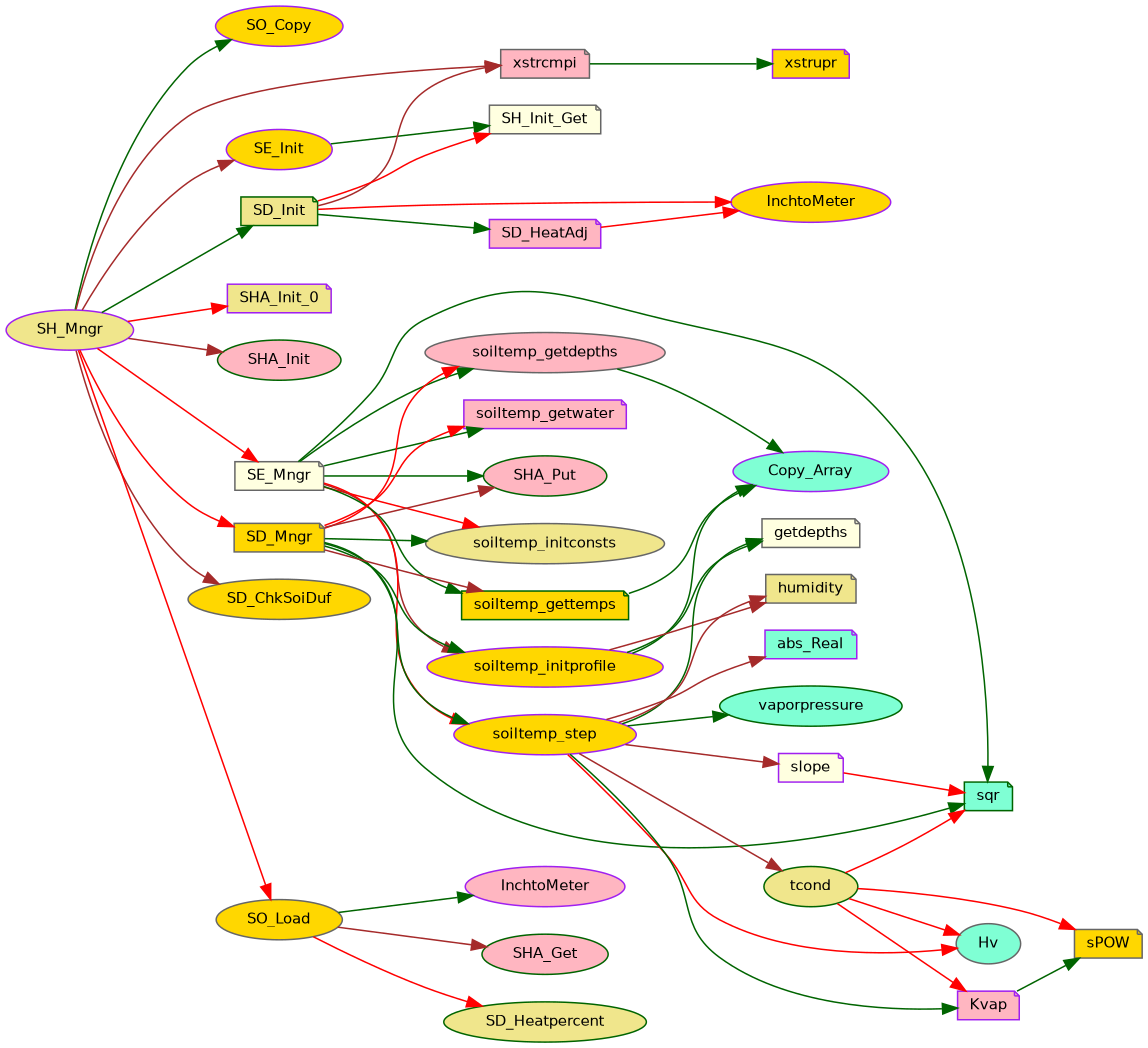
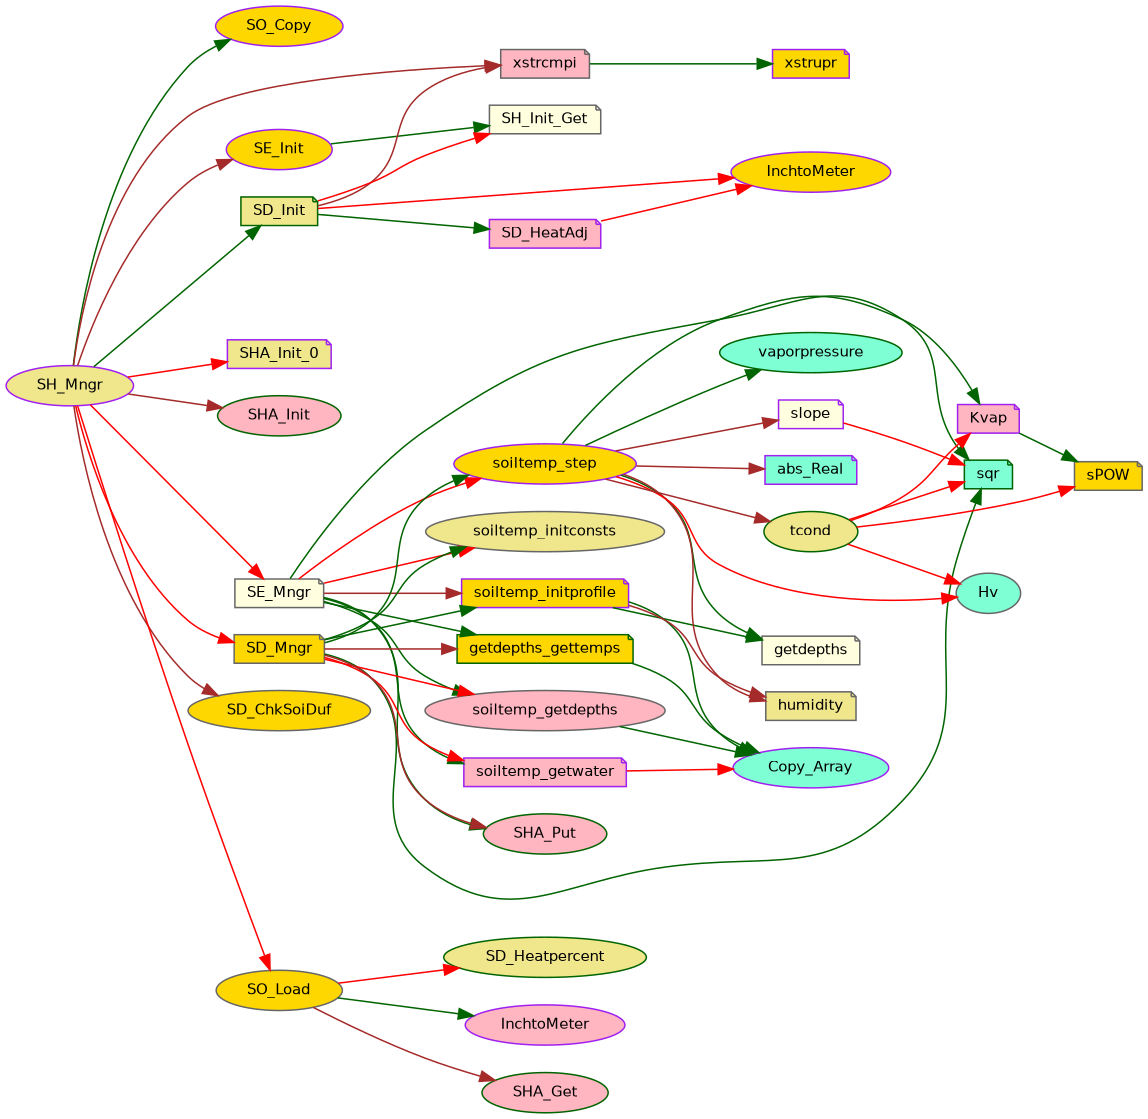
  digraph {
    rankdir=LR
    node [color=purple fillcolor=gold fontname=Helvetica fontsize=10 shape=ellipse style=filled]
    edge [color=darkgreen fontname=Helvetica fontsize=10 labelfontname=Helvetica labelfontsize=10 style=solid]
    n1 [fillcolor=khaki fontcolor=black height=0.2 label=SH_Mngr width=0.4]
    n2 [height=0.2 label=SO_Copy width=0.4]
    n3 [color=gray40 fillcolor=lightpink height=0.2 label=xstrcmpi shape=note width=0.4]
    n4 [fillcolor=khaki height=0.2 label=SHA_Init_0 shape=note width=0.4]
    n5 [color=darkgreen fillcolor=lightpink height=0.2 label=SHA_Init width=0.4]
    n6 [height=0.2 label=SE_Init width=0.4]
    n7 [color=gray40 fillcolor=lightyellow height=0.2 label=SE_Mngr shape=note width=0.4]
    n8 [color=gray40 height=0.2 label=SD_ChkSoiDuf width=0.4]
    n9 [color=darkgreen fillcolor=khaki height=0.2 label=SD_Init shape=note width=0.4]
    n10 [color=gray40 height=0.2 label=SD_Mngr shape=note width=0.4]
    n11 [color=gray40 height=0.2 label=SO_Load width=0.4]
    n12 [height=0.2 label=xstrupr shape=note width=0.4]
    n13 [color=gray40 fillcolor=lightyellow height=0.2 label=SH_Init_Get shape=note width=0.4]
    n14 [color=darkgreen fillcolor=aquamarine height=0.2 label=sqr shape=note width=0.4]
    n15 [color=gray40 fillcolor=khaki height=0.2 label=soiltemp_initconsts width=0.4]
    n16 [color=gray40 fillcolor=lightpink height=0.2 label=soiltemp_getdepths width=0.4]
-   n17 [height=0.2 label=soiltemp_initprofile width=0.4]
+   n17 [height=0.2 label=soiltemp_initprofile shape=note width=0.4]
    n18 [height=0.2 label=soiltemp_step width=0.4]
    n19 [fillcolor=lightpink height=0.2 label=soiltemp_getwater shape=note width=0.4]
-   n20 [color=darkgreen height=0.2 label=soiltemp_gettemps shape=note width=0.4]
+   n20 [color=darkgreen height=0.2 label=getdepths_gettemps shape=note width=0.4]
    n21 [color=darkgreen fillcolor=lightpink height=0.2 label=SHA_Put width=0.4]
    n22 [height=0.2 label=InchtoMeter width=0.4]
    n23 [fillcolor=lightpink height=0.2 label=SD_HeatAdj shape=note width=0.4]
    n24 [color=darkgreen fillcolor=khaki height=0.2 label=SD_Heatpercent width=0.4]
    n25 [fillcolor=lightpink height=0.2 label=InchtoMeter width=0.4]
    n26 [color=darkgreen fillcolor=lightpink height=0.2 label=SHA_Get width=0.4]
    n27 [fillcolor=aquamarine height=0.2 label=Copy_Array width=0.4]
    n28 [color=gray40 fillcolor=lightyellow height=0.2 label=getdepths shape=note width=0.4]
    n29 [color=gray40 fillcolor=khaki height=0.2 label=humidity shape=note width=0.4]
    n30 [color=darkgreen fillcolor=aquamarine height=0.2 label=vaporpressure width=0.4]
    n31 [fillcolor=lightyellow height=0.2 label=slope shape=note width=0.4]
    n32 [color=gray40 fillcolor=aquamarine height=0.2 label=Hv width=0.4]
    n33 [color=darkgreen fillcolor=khaki height=0.2 label=tcond width=0.4]
    n34 [fillcolor=lightpink height=0.2 label=Kvap shape=note width=0.4]
    n35 [fillcolor=aquamarine height=0.2 label=abs_Real shape=note width=0.4]
    n36 [color=gray40 height=0.2 label=sPOW shape=note width=0.4]
    n1 -> n2
    n1 -> n3 [color=brown]
    n1 -> n4 [color=red]
    n1 -> n5 [color=brown]
    n1 -> n6 [color=brown]
    n1 -> n7 [color=red]
    n1 -> n8 [color=brown]
    n1 -> n9
    n1 -> n10 [color=red]
    n1 -> n11 [color=red]
    n3 -> n12
    n6 -> n13
    n7 -> n14
    n7 -> n15 [color=red]
    n7 -> n16
    n7 -> n17 [color=brown]
    n7 -> n18 [color=red]
    n7 -> n19
    n7 -> n20
    n7 -> n21
    n9 -> n3 [color=brown]
    n9 -> n13 [color=red]
    n9 -> n22 [color=red]
    n9 -> n23
    n10 -> n14
    n10 -> n15
    n10 -> n16 [color=red]
    n10 -> n17
    n10 -> n18
    n10 -> n19 [color=red]
    n10 -> n20 [color=brown]
    n10 -> n21 [color=brown]
    n11 -> n24 [color=red]
    n11 -> n25
    n11 -> n26 [color=brown]
    n16 -> n27
    n17 -> n27
    n17 -> n28
    n17 -> n29 [color=brown]
    n18 -> n28
    n18 -> n29 [color=brown]
    n18 -> n30
    n18 -> n31 [color=brown]
    n18 -> n32 [color=red]
    n18 -> n33 [color=brown]
    n18 -> n34
    n18 -> n35 [color=brown]
+   n19 -> n27 [color=red]
    n20 -> n27
    n23 -> n22 [color=red]
    n31 -> n14 [color=red]
    n33 -> n14 [color=red]
    n33 -> n32 [color=red]
    n33 -> n34 [color=red]
    n33 -> n36 [color=red]
    n34 -> n36
  }
